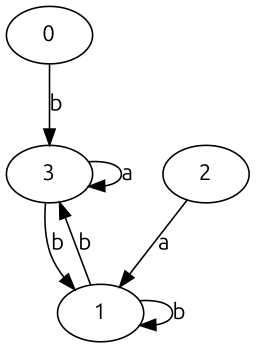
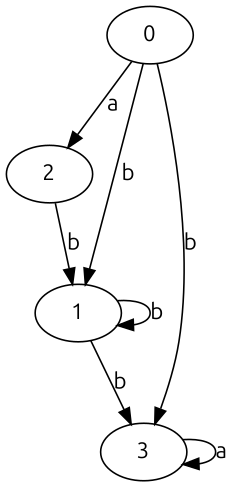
  digraph {
    d2tdocpreamble="\usetikzlibrary{automata}"
    d2tfigpreamble="\tikzstyle{every state}= [ draw=blue!50,very thick,fill=blue!20]  \tikzstyle{auto}= [fill=white]"
    fontname=Ubuntu
    ranksep=0.5
    node [fontname=Ubuntu style=state]
    edge [fontname=Ubuntu lblstyle=auto topath="bend right"]
    n1 [label=0 style="state, initial"]
    n2 [label=2]
    n3 [label=3 style="state, accepting"]
    n4 [label=1]
+   n1 -> n2 [label=a]
    n1 -> n3 [label=b]
-   n2 -> n4 [label=a]
+   n2 -> n4 [label=b]
    n3 -> n3 [label=a topath="loop above"]
-   n3 -> n4 [label=b]
+   n1 -> n4 [label=b]
    n4 -> n3 [label=b]
    n4 -> n4 [label=b topath="loop above"]
  }
